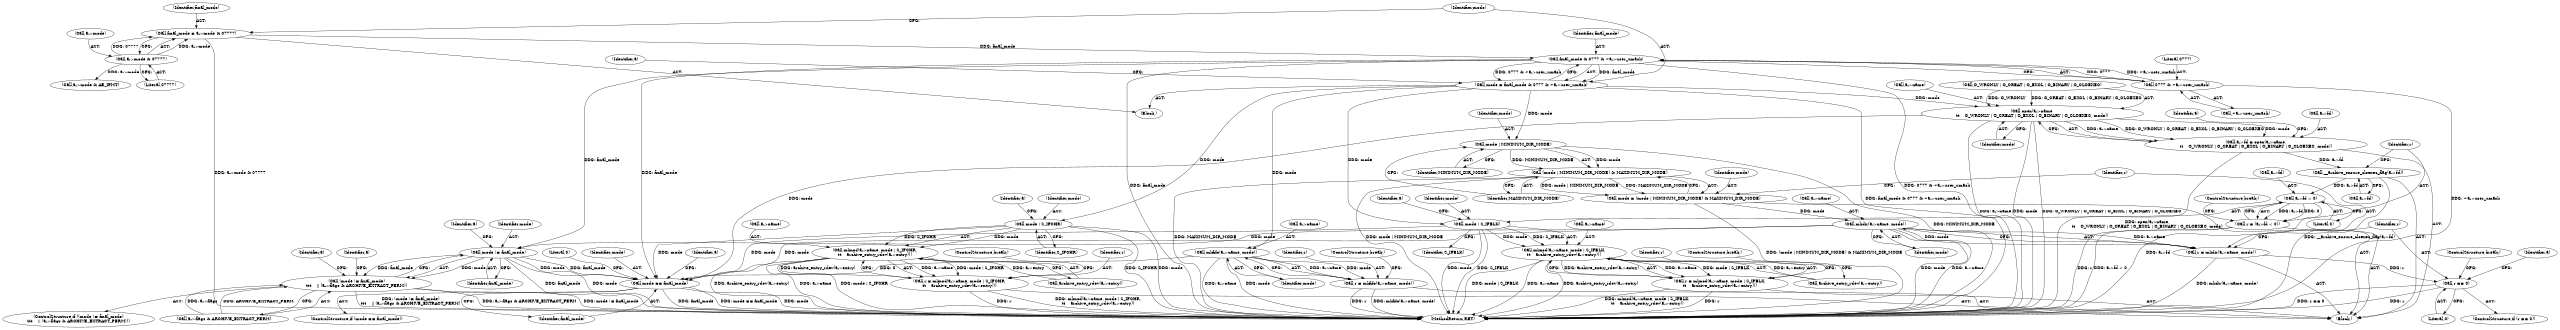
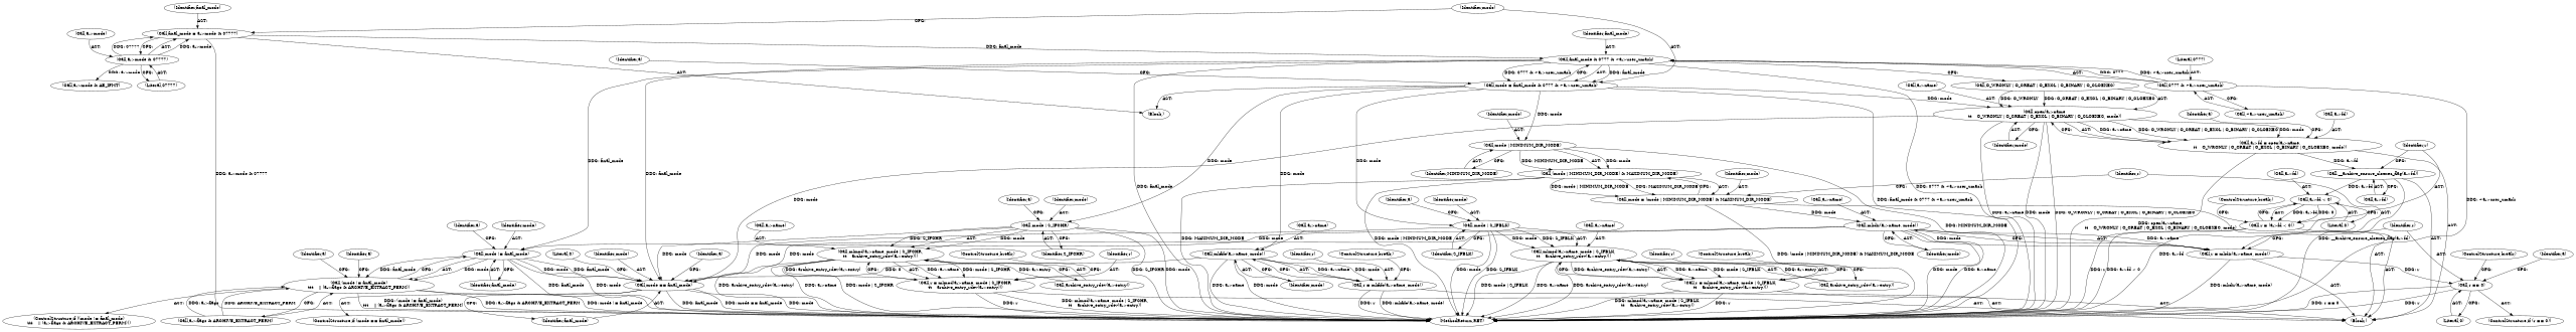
  digraph {
    n1 [label="(Call,final_mode & 0777 & ~a->user_umask)"]
    n2 [label="(Call,0777 & ~a->user_umask)"]
    n3 [label="(Call,mode = final_mode & 0777 & ~a->user_umask)"]
    n4 [label="(Call,mode == final_mode)"]
    n5 [label="(Call,mode != final_mode)"]
    n6 [label="(MethodReturn,RET)"]
    n7 [label="(Call,~a->user_umask)"]
    n8 [label="(Block,)"]
    n9 [label="(Call,open(a->name,\n\t\t    O_WRONLY | O_CREAT | O_EXCL | O_BINARY | O_CLOEXEC, mode))"]
    n10 [label="(Call,mode | S_IFCHR)"]
    n11 [label="(Call,mode | S_IFBLK)"]
    n12 [label="(Call,mode | MINIMUM_DIR_MODE)"]
    n13 [label="(Call,mkfifo(a->name, mode))"]
    n14 [label="(Identifier,final_mode)"]
    n15 [label="(ControlStructure,if (mode == final_mode))"]
    n16 [label="(Call,(mode != final_mode)\n\t\t\t    || (a->flags & ARCHIVE_EXTRACT_PERM))"]
    n17 [label="(Identifier,final_mode)"]
    n18 [label="(Call,final_mode = a->mode & 07777)"]
    n19 [label="(Call,a->mode & 07777)"]
    n20 [label="(Call,a->mode & AE_IFMT)"]
    n21 [label="(Literal,07777)"]
    n22 [label="(Call,a->fd = open(a->name,\n\t\t    O_WRONLY | O_CREAT | O_EXCL | O_BINARY | O_CLOEXEC, mode))"]
    n23 [label="(Identifier,mode)"]
    n24 [label="(Call,mknod(a->name, mode | S_IFCHR,\n\t\t    archive_entry_rdev(a->entry)))"]
    n25 [label="(Identifier,S_IFCHR)"]
    n26 [label="(Call,mknod(a->name, mode | S_IFBLK,\n\t\t    archive_entry_rdev(a->entry)))"]
    n27 [label="(Identifier,S_IFBLK)"]
    n28 [label="(Call,(mode | MINIMUM_DIR_MODE) & MAXIMUM_DIR_MODE)"]
    n29 [label="(Identifier,MINIMUM_DIR_MODE)"]
    n30 [label="(Call,r = mkfifo(a->name, mode))"]
    n31 [label="(Identifier,mode)"]
    n32 [label="(Call,__archive_ensure_cloexec_flag(a->fd))"]
    n33 [label="(Block,)"]
    n34 [label="(Call,a->fd < 0)"]
    n35 [label="(Call,a->fd)"]
    n36 [label="(Call,r = (a->fd < 0))"]
    n37 [label="(Literal,0)"]
    n38 [label="(Call,r = mknod(a->name, mode | S_IFCHR,\n\t\t    archive_entry_rdev(a->entry)))"]
    n39 [label="(Call,archive_entry_rdev(a->entry))"]
    n40 [label="(Call,r = mknod(a->name, mode | S_IFBLK,\n\t\t    archive_entry_rdev(a->entry)))"]
    n41 [label="(Call,archive_entry_rdev(a->entry))"]
    n42 [label="(Call,mode = (mode | MINIMUM_DIR_MODE) & MAXIMUM_DIR_MODE)"]
-   n43 [label="(Identifier,MAXIMUM_DIR_MODE)"]
    n44 [label="(Call,mkdir(a->name, mode))"]
    n45 [label="(Call,r = mkdir(a->name, mode))"]
    n46 [label="(Identifier,mode)"]
    n47 [label="(Call,r == 0)"]
    n48 [label="(Literal,0)"]
    n49 [label="(ControlStructure,if (r == 0))"]
    n50 [label="(Call,a->flags & ARCHIVE_EXTRACT_PERM)"]
    n51 [label="(ControlStructure,if ((mode != final_mode)\n\t\t\t    || (a->flags & ARCHIVE_EXTRACT_PERM)))"]
    n52 [label="(Identifier,a)"]
    n53 [label="(ControlStructure,break;)"]
    n54 [label="(Call,a->name)"]
    n55 [label="(Identifier,a)"]
    n56 [label="(Identifier,a)"]
    n57 [label="(Literal,0777)"]
    n58 [label="(Call,a->name)"]
    n59 [label="(Identifier,a)"]
    n60 [label="(Identifier,a)"]
    n61 [label="(Identifier,final_mode)"]
    n62 [label="(Identifier,mode)"]
    n63 [label="(Identifier,mode)"]
    n64 [label="(Identifier,final_mode)"]
    n65 [label="(Identifier,a)"]
    n66 [label="(Identifier,a)"]
    n67 [label="(ControlStructure,break;)"]
    n68 [label="(Call,a->fd)"]
    n69 [label="(Call,a->mode)"]
    n70 [label="(Identifier,mode)"]
    n71 [label="(Identifier,mode)"]
    n72 [label="(Call,a->fd)"]
    n73 [label="(Identifier,r)"]
    n74 [label="(ControlStructure,break;)"]
    n75 [label="(ControlStructure,break;)"]
    n76 [label="(Identifier,a)"]
    n77 [label="(Identifier,mode)"]
    n78 [label="(Identifier,r)"]
    n79 [label="(Identifier,mode)"]
    n80 [label="(Call,a->name)"]
    n81 [label="(Call,a->name)"]
    n82 [label="(Identifier,r)"]
    n83 [label="(Call,a->name)"]
    n84 [label="(Identifier,r)"]
    n85 [label="(Identifier,r)"]
    n86 [label="(Identifier,mode)"]
    n87 [label="(ControlStructure,break;)"]
    n88 [label="(Identifier,r)"]
    n89 [label="(Literal,0)"]
    n90 [label="(Identifier,a)"]
    n91 [label="(Call,O_WRONLY | O_CREAT | O_EXCL | O_BINARY | O_CLOEXEC)"]
-   n1 -> n2 [label="CFG: "]
+   n1 -> n91 [label="CFG: "]
    n1 -> n3 [label="AST: "]
    n1 -> n3 [label="DDG: final_mode"]
    n1 -> n3 [label="DDG: 0777 & ~a->user_umask"]
    n1 -> n4 [label="DDG: final_mode"]
    n1 -> n5 [label="DDG: final_mode"]
    n1 -> n6 [label="DDG: final_mode"]
    n1 -> n6 [label="DDG: 0777 & ~a->user_umask"]
    n2 -> n1 [label="AST: "]
    n2 -> n1 [label="DDG: 0777"]
    n2 -> n1 [label="DDG: ~a->user_umask"]
    n2 -> n6 [label="DDG: ~a->user_umask"]
-   n2 -> n7 [label="AST: "]
+   n2 -> n7 [label="CFG: "]
    n3 -> n1 [label="CFG: "]
    n3 -> n6 [label="DDG: final_mode & 0777 & ~a->user_umask"]
    n3 -> n8 [label="AST: "]
    n3 -> n9 [label="DDG: mode"]
    n3 -> n10 [label="DDG: mode"]
    n3 -> n11 [label="DDG: mode"]
    n3 -> n12 [label="DDG: mode"]
    n3 -> n13 [label="DDG: mode"]
    n4 -> n6 [label="DDG: final_mode"]
    n4 -> n6 [label="DDG: mode == final_mode"]
    n4 -> n6 [label="DDG: mode"]
    n4 -> n14 [label="CFG: "]
    n4 -> n15 [label="AST: "]
    n5 -> n4 [label="DDG: mode"]
    n5 -> n4 [label="DDG: final_mode"]
    n5 -> n6 [label="DDG: final_mode"]
    n5 -> n6 [label="DDG: mode"]
    n5 -> n16 [label="AST: "]
    n5 -> n16 [label="DDG: mode"]
    n5 -> n16 [label="DDG: final_mode"]
    n5 -> n17 [label="CFG: "]
    n7 -> n2 [label="AST: "]
    n9 -> n4 [label="DDG: mode"]
    n9 -> n6 [label="DDG: mode"]
    n9 -> n6 [label="DDG: O_WRONLY | O_CREAT | O_EXCL | O_BINARY | O_CLOEXEC"]
    n9 -> n6 [label="DDG: a->name"]
    n9 -> n22 [label="AST: "]
    n9 -> n22 [label="DDG: a->name"]
    n9 -> n22 [label="DDG: O_WRONLY | O_CREAT | O_EXCL | O_BINARY | O_CLOEXEC"]
    n9 -> n22 [label="DDG: mode"]
    n9 -> n23 [label="CFG: "]
    n10 -> n4 [label="DDG: mode"]
    n10 -> n6 [label="DDG: mode"]
    n10 -> n6 [label="DDG: S_IFCHR"]
    n10 -> n24 [label="AST: "]
    n10 -> n24 [label="DDG: mode"]
    n10 -> n24 [label="DDG: S_IFCHR"]
    n10 -> n25 [label="CFG: "]
    n11 -> n4 [label="DDG: mode"]
    n11 -> n6 [label="DDG: mode"]
    n11 -> n6 [label="DDG: S_IFBLK"]
    n11 -> n26 [label="AST: "]
    n11 -> n26 [label="DDG: mode"]
    n11 -> n26 [label="DDG: S_IFBLK"]
    n11 -> n27 [label="CFG: "]
    n12 -> n6 [label="DDG: MINIMUM_DIR_MODE"]
    n12 -> n28 [label="AST: "]
    n12 -> n28 [label="DDG: mode"]
    n12 -> n28 [label="DDG: MINIMUM_DIR_MODE"]
    n12 -> n29 [label="CFG: "]
    n13 -> n4 [label="DDG: 0"]
    n13 -> n6 [label="DDG: a->name"]
    n13 -> n6 [label="DDG: mode"]
    n13 -> n30 [label="AST: "]
    n13 -> n30 [label="DDG: a->name"]
    n13 -> n30 [label="DDG: mode"]
    n13 -> n31 [label="CFG: "]
    n14 -> n4 [label="AST: "]
    n16 -> n5 [label="CFG: "]
    n16 -> n6 [label="DDG: (mode != final_mode)\n\t\t\t    || (a->flags & ARCHIVE_EXTRACT_PERM)"]
    n16 -> n6 [label="DDG: a->flags & ARCHIVE_EXTRACT_PERM"]
    n16 -> n6 [label="DDG: mode != final_mode"]
    n16 -> n50 [label="CFG: "]
    n16 -> n51 [label="AST: "]
    n17 -> n5 [label="AST: "]
    n18 -> n1 [label="DDG: final_mode"]
    n18 -> n6 [label="DDG: a->mode & 07777"]
    n18 -> n8 [label="AST: "]
    n18 -> n19 [label="CFG: "]
    n19 -> n18 [label="AST: "]
    n19 -> n18 [label="DDG: a->mode"]
    n19 -> n18 [label="DDG: 07777"]
    n19 -> n20 [label="DDG: a->mode"]
    n19 -> n21 [label="CFG: "]
    n21 -> n19 [label="AST: "]
    n22 -> n6 [label="DDG: open(a->name,\n\t\t    O_WRONLY | O_CREAT | O_EXCL | O_BINARY | O_CLOEXEC, mode)"]
    n22 -> n9 [label="CFG: "]
    n22 -> n32 [label="DDG: a->fd"]
    n22 -> n33 [label="AST: "]
    n23 -> n9 [label="AST: "]
    n24 -> n6 [label="DDG: archive_entry_rdev(a->entry)"]
    n24 -> n6 [label="DDG: a->name"]
    n24 -> n6 [label="DDG: mode | S_IFCHR"]
    n24 -> n38 [label="AST: "]
    n24 -> n38 [label="DDG: a->name"]
    n24 -> n38 [label="DDG: mode | S_IFCHR"]
    n24 -> n38 [label="DDG: archive_entry_rdev(a->entry)"]
    n24 -> n39 [label="CFG: "]
    n25 -> n10 [label="AST: "]
    n26 -> n6 [label="DDG: a->name"]
    n26 -> n6 [label="DDG: archive_entry_rdev(a->entry)"]
    n26 -> n6 [label="DDG: mode | S_IFBLK"]
    n26 -> n40 [label="AST: "]
    n26 -> n40 [label="DDG: a->name"]
    n26 -> n40 [label="DDG: mode | S_IFBLK"]
    n26 -> n40 [label="DDG: archive_entry_rdev(a->entry)"]
    n26 -> n41 [label="CFG: "]
-   n34 -> n11 [label="AST: "]
+   n27 -> n11 [label="AST: "]
    n28 -> n6 [label="DDG: mode | MINIMUM_DIR_MODE"]
    n28 -> n6 [label="DDG: MAXIMUM_DIR_MODE"]
    n28 -> n42 [label="AST: "]
    n28 -> n42 [label="DDG: mode | MINIMUM_DIR_MODE"]
    n28 -> n42 [label="DDG: MAXIMUM_DIR_MODE"]
-   n28 -> n43 [label="CFG: "]
    n29 -> n12 [label="AST: "]
    n30 -> n6 [label="DDG: r"]
    n30 -> n6 [label="DDG: mkfifo(a->name, mode)"]
    n30 -> n13 [label="CFG: "]
    n30 -> n33 [label="AST: "]
    n31 -> n13 [label="AST: "]
    n32 -> n6 [label="DDG: __archive_ensure_cloexec_flag(a->fd)"]
    n32 -> n33 [label="AST: "]
    n32 -> n34 [label="DDG: a->fd"]
    n32 -> n35 [label="CFG: "]
    n34 -> n6 [label="DDG: a->fd"]
    n34 -> n36 [label="AST: "]
    n34 -> n36 [label="DDG: a->fd"]
    n34 -> n36 [label="DDG: 0"]
    n34 -> n37 [label="CFG: "]
    n35 -> n32 [label="AST: "]
    n36 -> n6 [label="DDG: r"]
    n36 -> n6 [label="DDG: a->fd < 0"]
    n36 -> n33 [label="AST: "]
    n36 -> n34 [label="CFG: "]
    n37 -> n34 [label="AST: "]
    n38 -> n6 [label="DDG: r"]
    n38 -> n6 [label="DDG: mknod(a->name, mode | S_IFCHR,\n\t\t    archive_entry_rdev(a->entry))"]
    n38 -> n24 [label="CFG: "]
    n38 -> n33 [label="AST: "]
    n39 -> n24 [label="AST: "]
    n39 -> n24 [label="DDG: a->entry"]
    n40 -> n6 [label="DDG: mknod(a->name, mode | S_IFBLK,\n\t\t    archive_entry_rdev(a->entry))"]
    n40 -> n6 [label="DDG: r"]
    n40 -> n26 [label="CFG: "]
    n40 -> n33 [label="AST: "]
    n41 -> n26 [label="AST: "]
    n41 -> n26 [label="DDG: a->entry"]
    n42 -> n6 [label="DDG: (mode | MINIMUM_DIR_MODE) & MAXIMUM_DIR_MODE"]
    n42 -> n28 [label="CFG: "]
    n42 -> n33 [label="AST: "]
    n42 -> n44 [label="DDG: mode"]
-   n43 -> n12 [label="CFG: "]
-   n43 -> n28 [label="AST: "]
    n44 -> n4 [label="DDG: mode"]
    n44 -> n5 [label="DDG: mode"]
    n44 -> n6 [label="DDG: mode"]
    n44 -> n6 [label="DDG: a->name"]
    n44 -> n45 [label="AST: "]
    n44 -> n45 [label="DDG: a->name"]
    n44 -> n45 [label="DDG: mode"]
    n44 -> n46 [label="CFG: "]
    n45 -> n6 [label="DDG: mkdir(a->name, mode)"]
    n45 -> n33 [label="AST: "]
    n45 -> n44 [label="CFG: "]
    n45 -> n47 [label="DDG: r"]
    n46 -> n44 [label="AST: "]
    n47 -> n6 [label="DDG: r"]
    n47 -> n6 [label="DDG: r == 0"]
    n47 -> n48 [label="CFG: "]
    n47 -> n49 [label="AST: "]
    n48 -> n47 [label="AST: "]
    n50 -> n16 [label="AST: "]
    n50 -> n16 [label="DDG: a->flags"]
    n50 -> n16 [label="DDG: ARCHIVE_EXTRACT_PERM"]
    n52 -> n5 [label="CFG: "]
    n53 -> n36 [label="CFG: "]
    n54 -> n13 [label="AST: "]
    n55 -> n47 [label="CFG: "]
    n56 -> n22 [label="CFG: "]
    n57 -> n2 [label="AST: "]
    n58 -> n26 [label="AST: "]
    n59 -> n10 [label="CFG: "]
    n60 -> n16 [label="CFG: "]
    n61 -> n1 [label="AST: "]
    n62 -> n4 [label="AST: "]
    n63 -> n12 [label="AST: "]
    n64 -> n18 [label="AST: "]
    n65 -> n16 [label="CFG: "]
    n66 -> n11 [label="CFG: "]
    n67 -> n47 [label="CFG: "]
    n68 -> n34 [label="AST: "]
    n69 -> n19 [label="AST: "]
    n70 -> n11 [label="AST: "]
    n71 -> n5 [label="AST: "]
    n72 -> n22 [label="AST: "]
    n73 -> n42 [label="CFG: "]
    n73 -> n45 [label="AST: "]
    n74 -> n30 [label="CFG: "]
    n75 -> n40 [label="CFG: "]
    n76 -> n4 [label="CFG: "]
    n77 -> n42 [label="AST: "]
    n78 -> n45 [label="CFG: "]
    n78 -> n47 [label="AST: "]
    n79 -> n3 [label="AST: "]
    n79 -> n18 [label="CFG: "]
    n80 -> n44 [label="AST: "]
    n81 -> n9 [label="AST: "]
    n82 -> n38 [label="AST: "]
    n83 -> n24 [label="AST: "]
    n84 -> n32 [label="CFG: "]
    n84 -> n36 [label="AST: "]
    n85 -> n30 [label="AST: "]
    n86 -> n10 [label="AST: "]
    n87 -> n38 [label="CFG: "]
    n88 -> n40 [label="AST: "]
    n89 -> n4 [label="CFG: "]
    n90 -> n3 [label="CFG: "]
    n91 -> n9 [label="AST: "]
    n91 -> n9 [label="DDG: O_WRONLY"]
    n91 -> n9 [label="DDG: O_CREAT | O_EXCL | O_BINARY | O_CLOEXEC"]
  }
